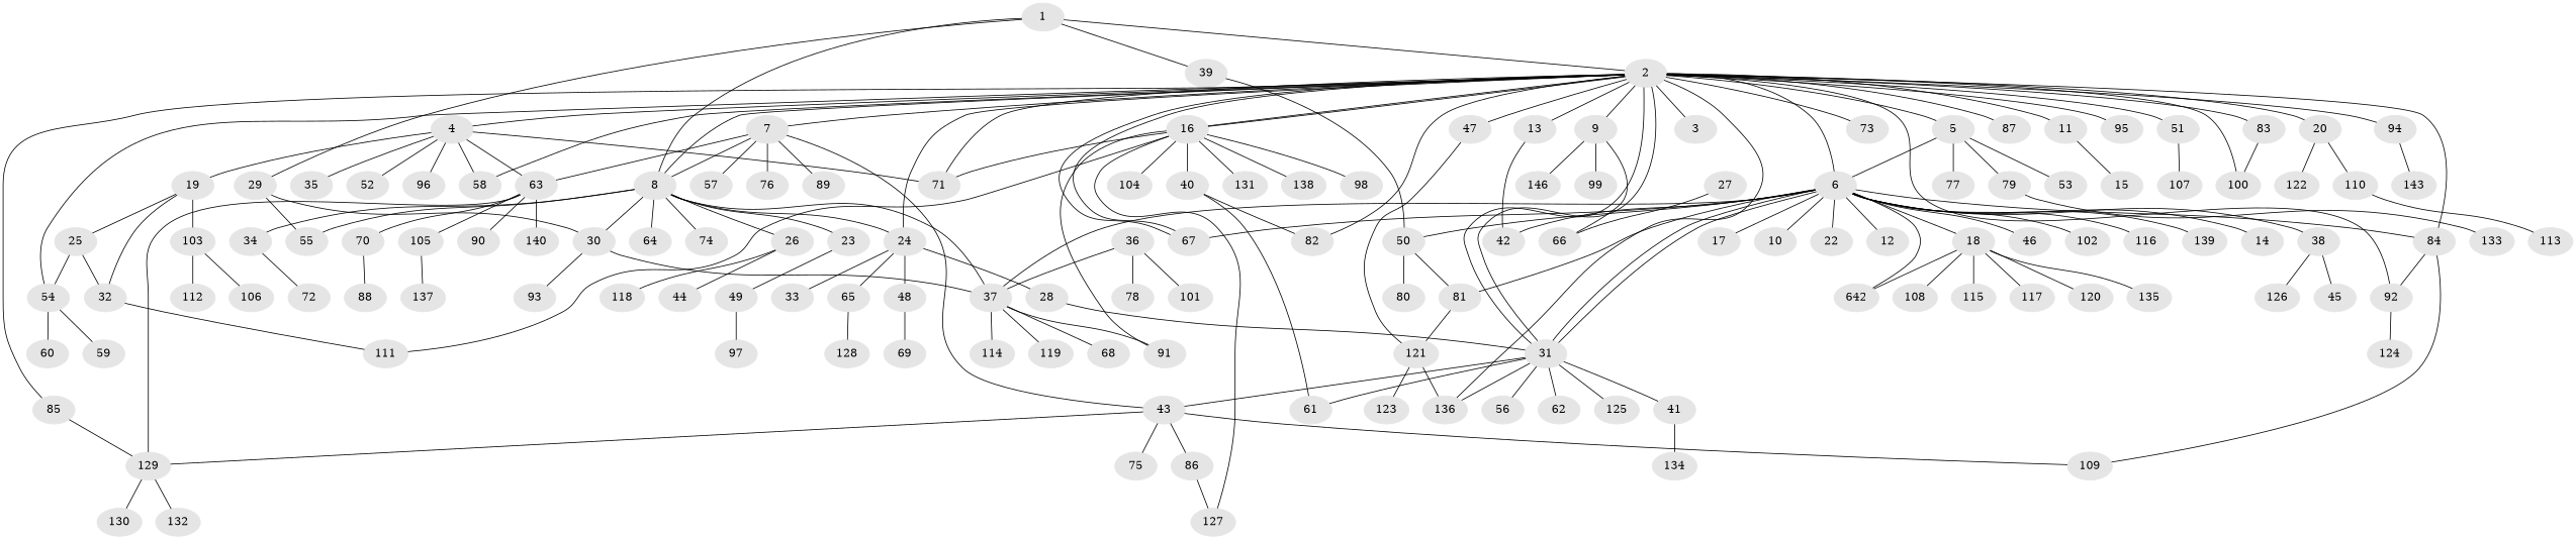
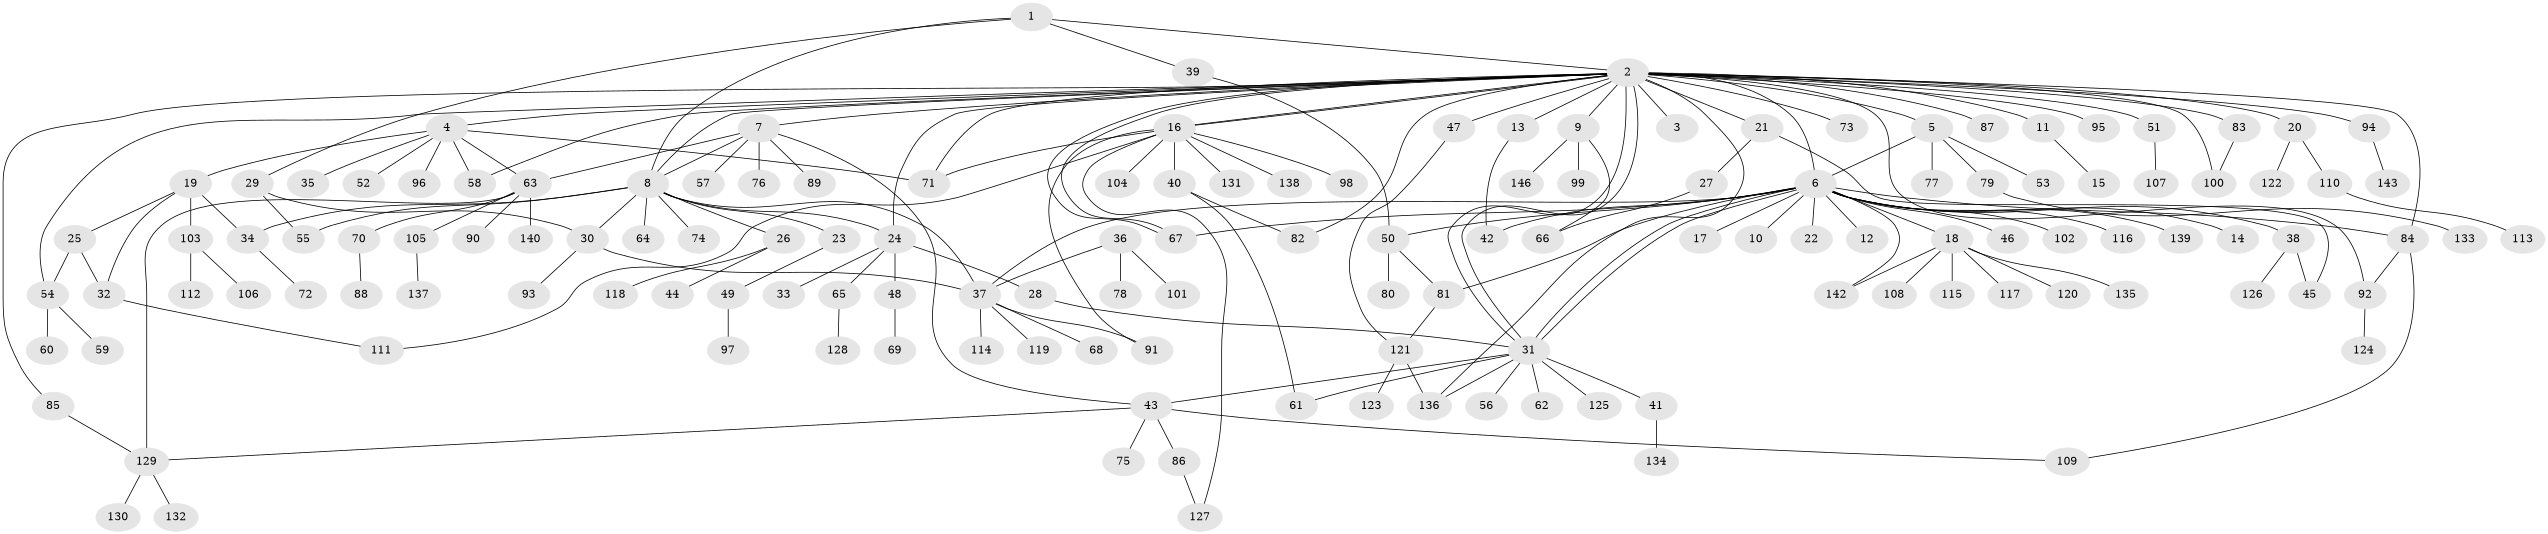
  graph {
    node [color=gray90 style=filled]
    1
    2
    8
    29
    39
    3
    4
    5
    6
    7
    9
    11
    13
    16
    20
+   21
    24
    31
    47
    51
    54
    58
    67
    71
    73
    82
    83
    84
    85
    87
    92
    94
    95
    100
    136
    37
    23
    26
    30
    34
    55
    64
    74
    50
    19
    35
    52
    63
    96
    53
    77
    79
    10
    12
    14
    17
    18
    22
    38
    42
    46
    81
    102
    116
    139
-   142 [label=642]
+   142
    43
    57
    76
    89
    66
    99
    n73 [label=146]
    15
    40
    91
    98
    104
    111
    127
    131
    138
    110
    122
    27
    45
    28
    33
    48
    65
    41
    56
    61
    62
    125
    121
    107
    59
    60
    109
    129
    124
    143
    25
    32
    103
    70
    90
    105
    140
    133
    108
    115
    117
    120
    135
    68
    114
    119
    126
    80
    75
    86
    49
    44
    118
    93
    72
    36
    78
    101
    106
    112
    113
    97
    69
    128
    134
    130
    132
    123
    88
    137
    1 -- 2
    1 -- 8
    1 -- 29
    1 -- 39
    2 -- 8
    2 -- 3
    2 -- 4
    2 -- 5
    2 -- 6
    2 -- 7
    2 -- 9
    2 -- 11
    2 -- 13
    2 -- 16
    2 -- 16
    2 -- 20
+   2 -- 21
    2 -- 24
    2 -- 31
    2 -- 31
    2 -- 47
    2 -- 51
    2 -- 54
    2 -- 58
    2 -- 67
    2 -- 67
    2 -- 71
    2 -- 73
    2 -- 82
    2 -- 83
    2 -- 84
    2 -- 85
    2 -- 87
    2 -- 92
    2 -- 94
    2 -- 95
    2 -- 100
    2 -- 136
    8 -- 24
    8 -- 37
    8 -- 23
    8 -- 26
    8 -- 30
    8 -- 34
    8 -- 55
    8 -- 64
    8 -- 74
    29 -- 30
    29 -- 55
    39 -- 50
    4 -- 58
    4 -- 71
    4 -- 19
    4 -- 35
    4 -- 52
    4 -- 63
    4 -- 96
    5 -- 6
    5 -- 53
    5 -- 77
    5 -- 79
    6 -- 31
    6 -- 31
    6 -- 67
    6 -- 84
    6 -- 37
    6 -- 50
    6 -- 10
    6 -- 12
    6 -- 14
    6 -- 17
    6 -- 18
    6 -- 22
    6 -- 38
    6 -- 42
    6 -- 46
    6 -- 81
    6 -- 102
    6 -- 116
    6 -- 139
    6 -- 142
    7 -- 8
    7 -- 63
    7 -- 43
    7 -- 57
    7 -- 76
    7 -- 89
    9 -- 66
    9 -- 99
    9 -- n73
    11 -- 15
    13 -- 42
    16 -- 71
    16 -- 40
    16 -- 91
    16 -- 98
    16 -- 104
    16 -- 111
    16 -- 127
    16 -- 131
    16 -- 138
    20 -- 110
    20 -- 122
+   21 -- 27
+   21 -- 45
    24 -- 28
    24 -- 33
    24 -- 48
    24 -- 65
    31 -- 136
    31 -- 43
    31 -- 41
    31 -- 56
    31 -- 61
    31 -- 62
    31 -- 125
    47 -- 121
    51 -- 107
    54 -- 59
    54 -- 60
    83 -- 100
    84 -- 92
    84 -- 109
    85 -- 129
    92 -- 124
    94 -- 143
    37 -- 91
    37 -- 68
    37 -- 114
    37 -- 119
    23 -- 49
    26 -- 44
    26 -- 118
    30 -- 37
    30 -- 93
    34 -- 72
    50 -- 81
    50 -- 80
+   19 -- 34
    19 -- 25
    19 -- 32
    19 -- 103
    63 -- 129
    63 -- 70
    63 -- 90
    63 -- 105
    63 -- 140
    79 -- 133
    18 -- 142
    18 -- 108
    18 -- 115
    18 -- 117
    18 -- 120
    18 -- 135
    38 -- 45
    38 -- 126
    81 -- 121
    43 -- 109
    43 -- 129
    43 -- 75
    43 -- 86
    40 -- 82
    40 -- 61
    110 -- 113
    27 -- 66
    28 -- 31
    48 -- 69
    65 -- 128
    41 -- 134
    121 -- 136
    121 -- 123
    129 -- 130
    129 -- 132
    25 -- 54
    25 -- 32
    32 -- 111
    103 -- 106
    103 -- 112
    70 -- 88
    105 -- 137
    86 -- 127
    49 -- 97
    36 -- 37
    36 -- 78
    36 -- 101
  }
